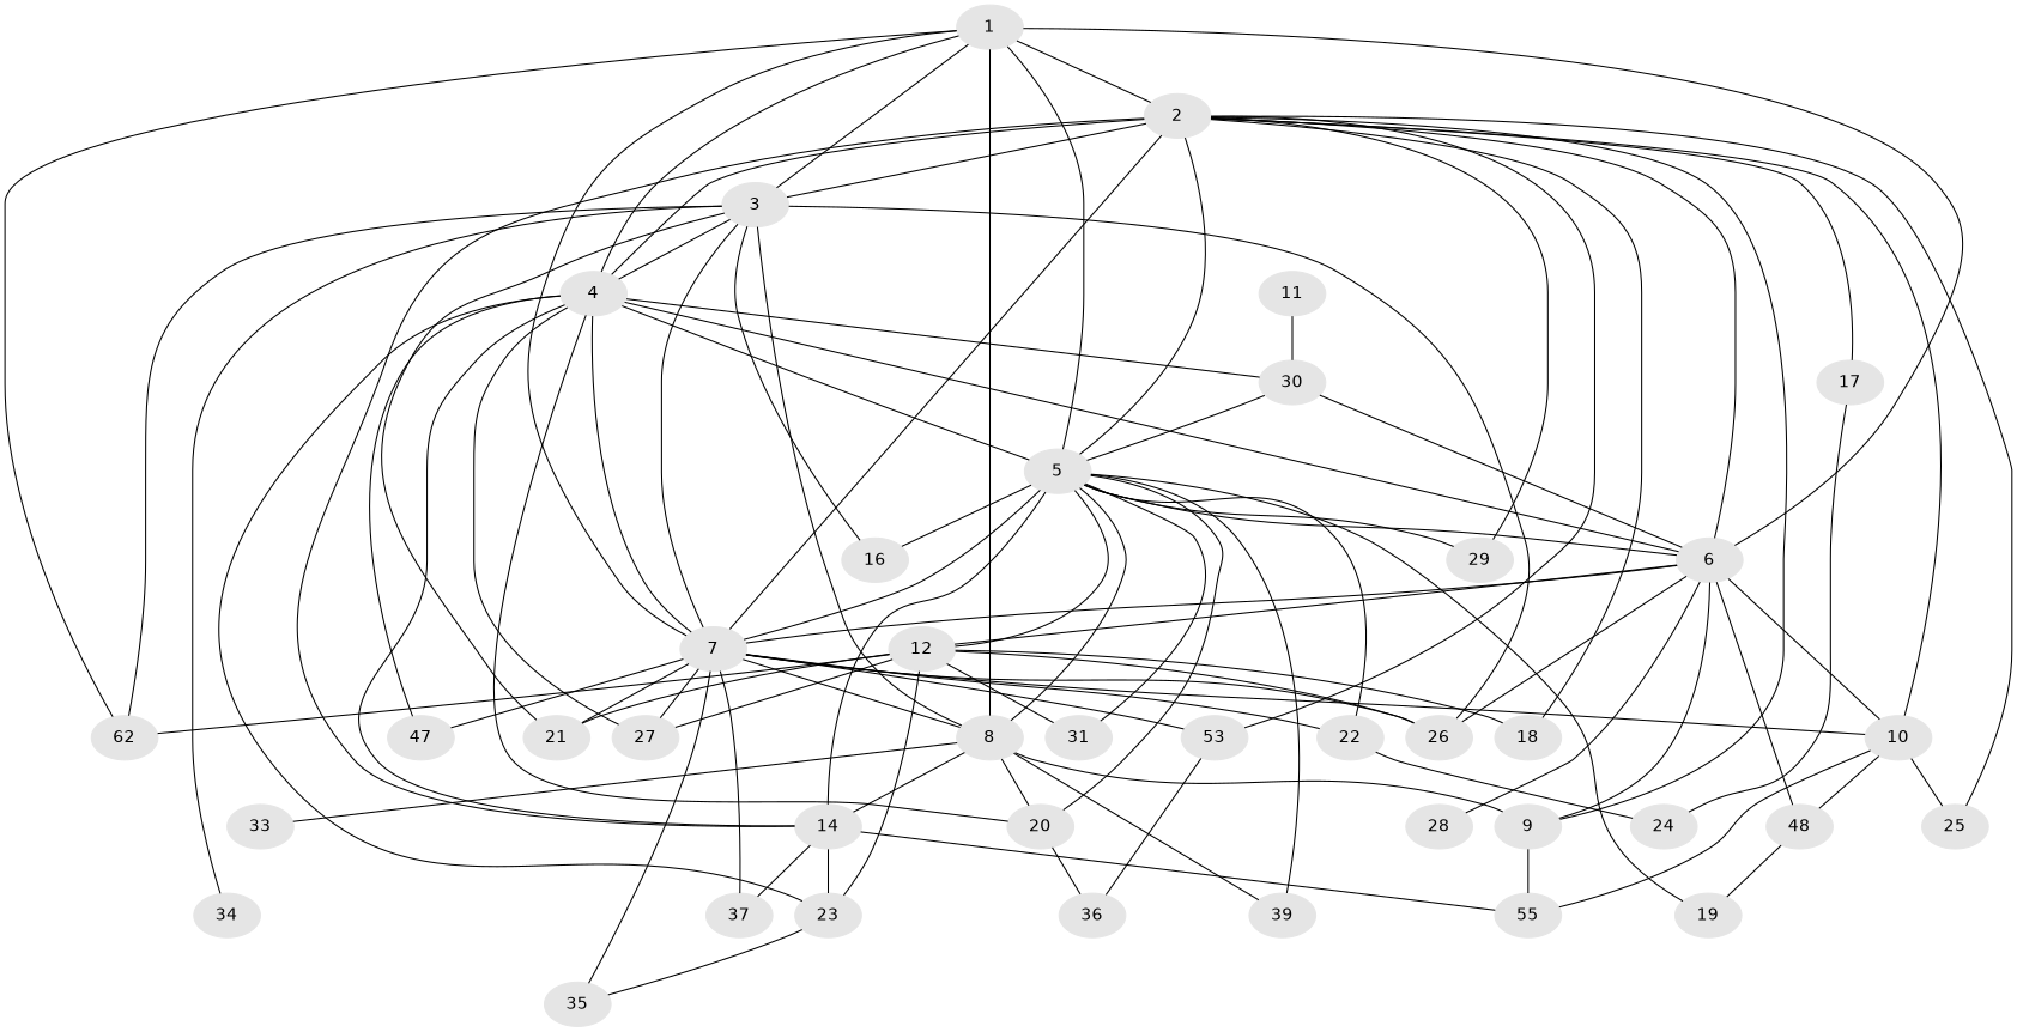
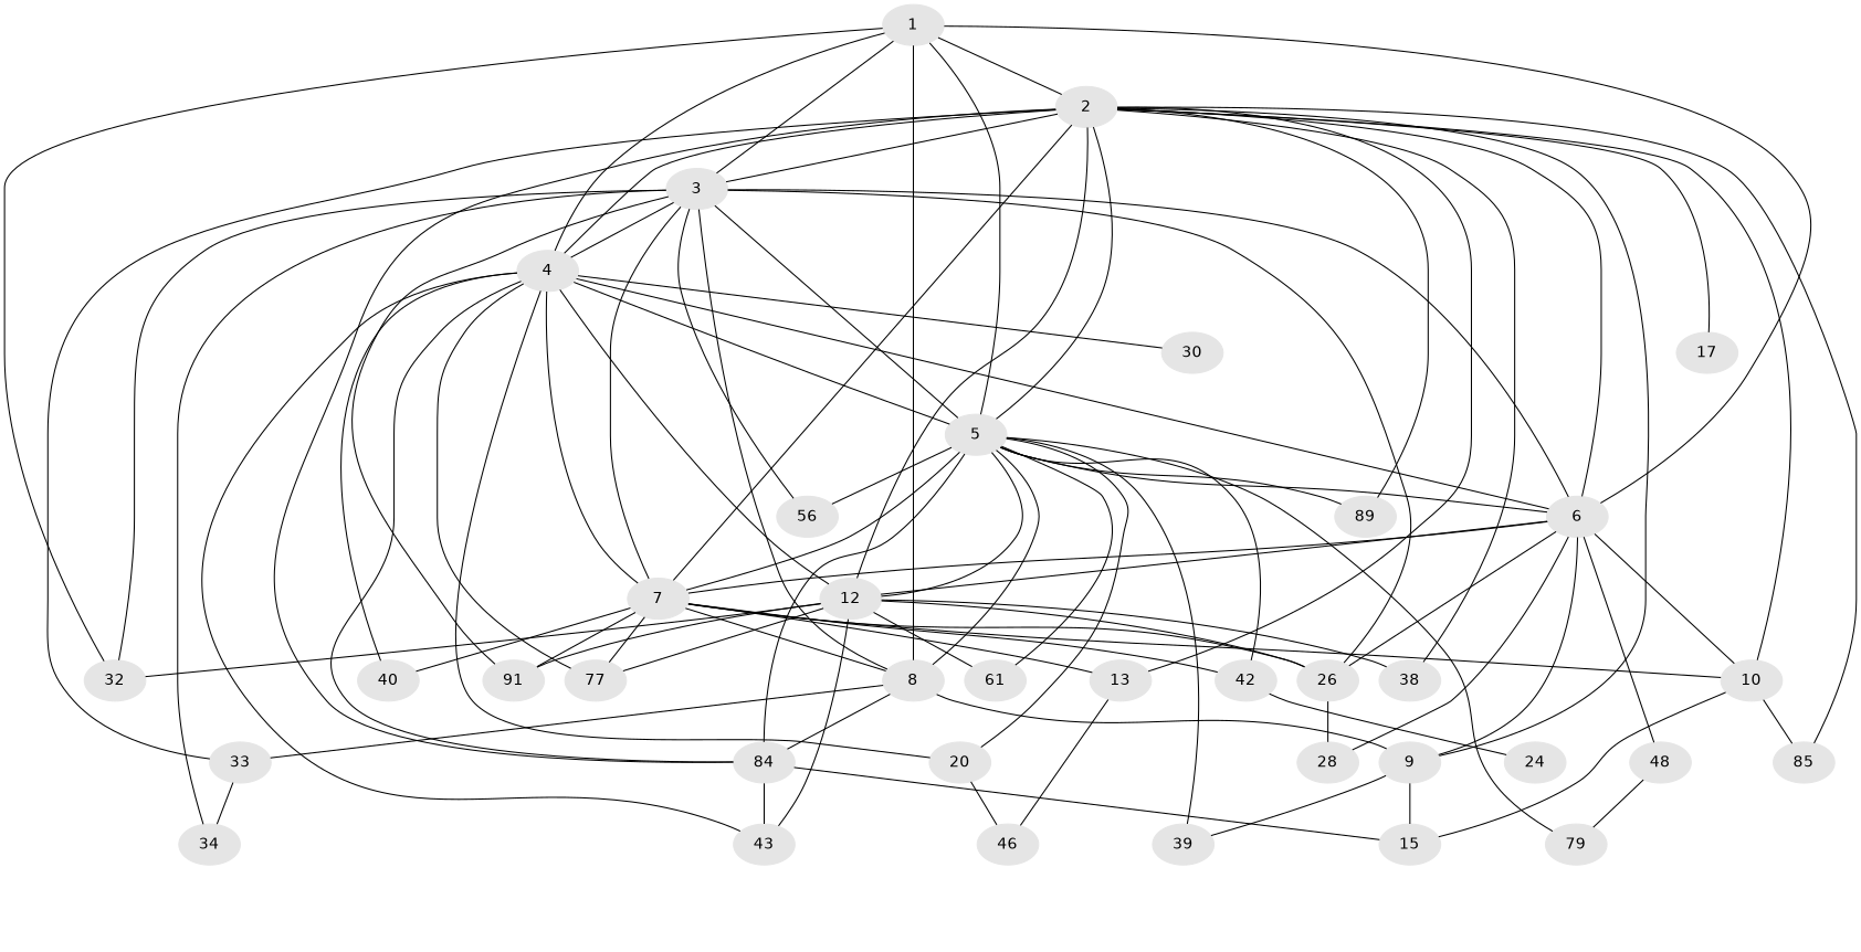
  graph {
    fontname="DejaVu Sans"
    node [color=gray90 fontname="DejaVu Sans" style=filled]
    edge [fontname="DejaVu Sans" weight=1.0]
    1
    2
    3
    4
    5
    6
    7
    8
-   32 [label=62]
+   32
    9
    10
    12
-   13 [label=53]
-   14
+   13
+   14 [label=84]
    17
-   25
-   29
+   25 [label=85]
+   29 [label=89]
    33
-   38 [label=18]
-   16
-   21
+   38
+   16 [label=56]
+   21 [label=91]
    26
    34
    20
-   23
-   27
+   23 [label=43]
+   27 [label=77]
    30
-   40 [label=47]
-   19
-   22
-   31
+   40
+   19 [label=79]
+   22 [label=42]
+   31 [label=61]
    39
    n33 [label=48]
    28
-   35
-   37
-   15 [label=55]
-   36
+   15
+   36 [label=46]
    24
-   11
    1 -- 2 [weight=2.0]
    1 -- 3 [weight=2.0]
    1 -- 4 [weight=2.0]
    1 -- 5 [weight=3.0]
    1 -- 6
-   1 -- 7
    1 -- 8 [weight=5.0]
    1 -- 32
    2 -- 3 [weight=4.0]
    2 -- 4 [weight=3.0]
    2 -- 5 [weight=4.0]
    2 -- 6 [weight=2.0]
    2 -- 7 [weight=2.0]
    2 -- 9
    2 -- 10 [weight=2.0]
+   2 -- 12 [weight=6.0]
    2 -- 13
    2 -- 14
    2 -- 17
    2 -- 25
    2 -- 29
+   2 -- 33
    2 -- 38
    3 -- 4 [weight=3.0]
-   30 -- 5 [weight=4.0]
-   30 -- 6 [weight=2.0]
+   3 -- 5 [weight=4.0]
+   3 -- 6 [weight=2.0]
    3 -- 7 [weight=3.0]
    3 -- 8
    3 -- 32 [weight=2.0]
    3 -- 16
    3 -- 21 [weight=3.0]
    3 -- 26
    3 -- 34
    4 -- 5 [weight=12.0]
    4 -- 6 [weight=2.0]
    4 -- 7
+   4 -- 12
    4 -- 14
    4 -- 20
    4 -- 23 [weight=2.0]
    4 -- 27
    4 -- 30
    4 -- 40
    5 -- 6 [weight=3.0]
    5 -- 7 [weight=2.0]
    5 -- 8
    5 -- 12
    5 -- 14
    5 -- 29
    5 -- 16
    5 -- 20
    5 -- 19
    5 -- 22
    5 -- 31
    5 -- 39
    6 -- 7
    6 -- 9
    6 -- 10 [weight=2.0]
    6 -- 12
    6 -- 26
    6 -- n33
    6 -- 28
    7 -- 8
    7 -- 10
    7 -- 13
    7 -- 21 [weight=2.0]
    7 -- 26
    7 -- 27
    7 -- 40
    7 -- 22
-   7 -- 35
-   7 -- 37
    8 -- 9
    8 -- 14
    8 -- 33
-   8 -- 20
-   8 -- 39
+   9 -- 39
    9 -- 15
    10 -- 25
-   10 -- n33
    10 -- 15
    12 -- 32
    12 -- 38
    12 -- 21
    12 -- 26
    12 -- 23
    12 -- 27
    12 -- 31
    13 -- 36
    14 -- 23
-   14 -- 37
    14 -- 15
-   17 -- 24
+   33 -- 34
+   26 -- 28
    20 -- 36
-   23 -- 35
    22 -- 24
    n33 -- 19
-   11 -- 30
  }
